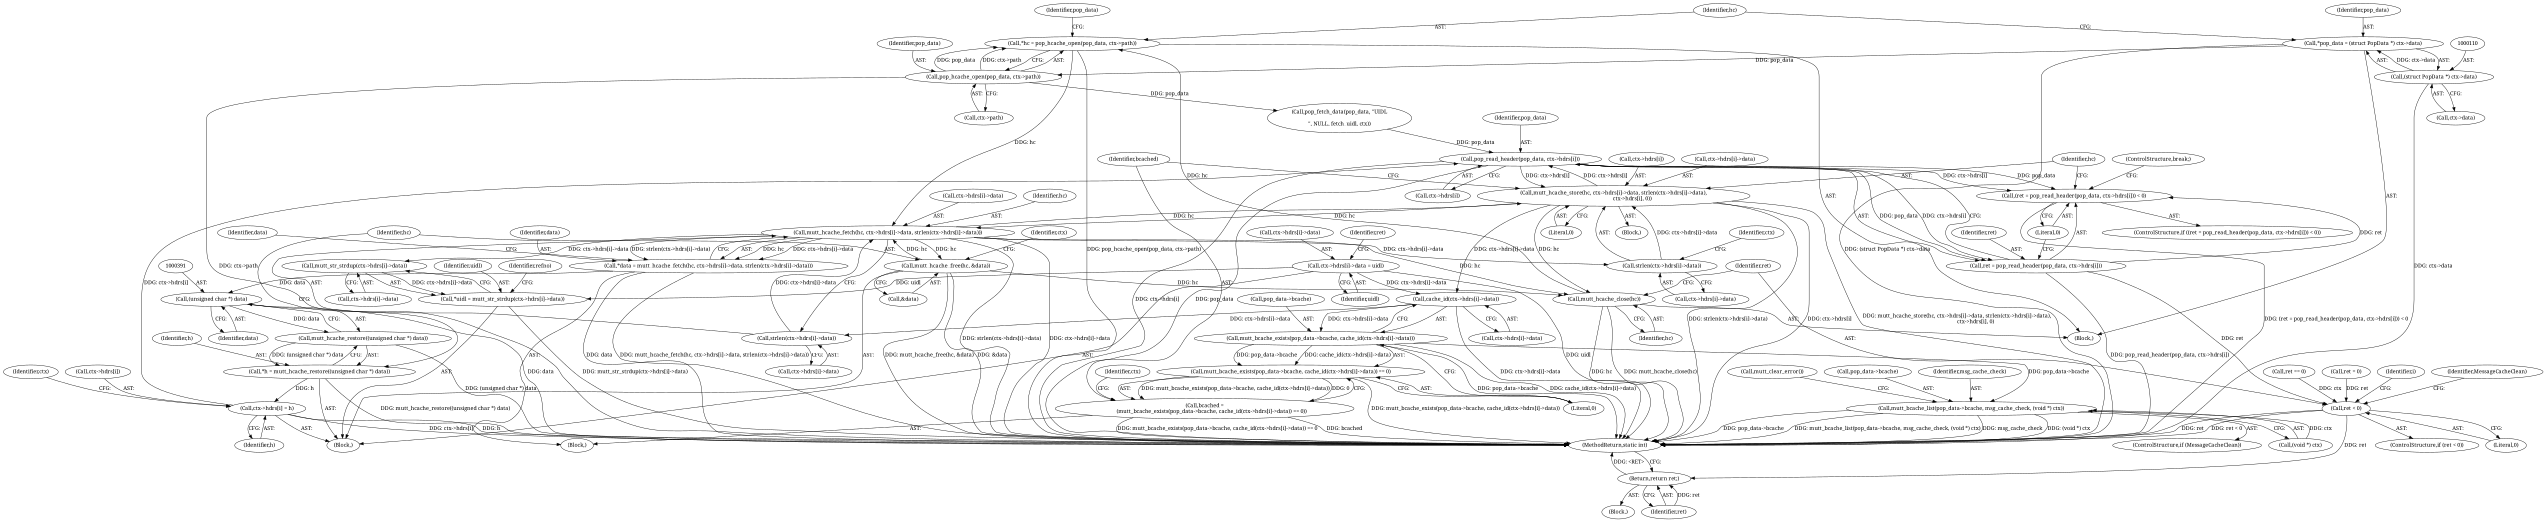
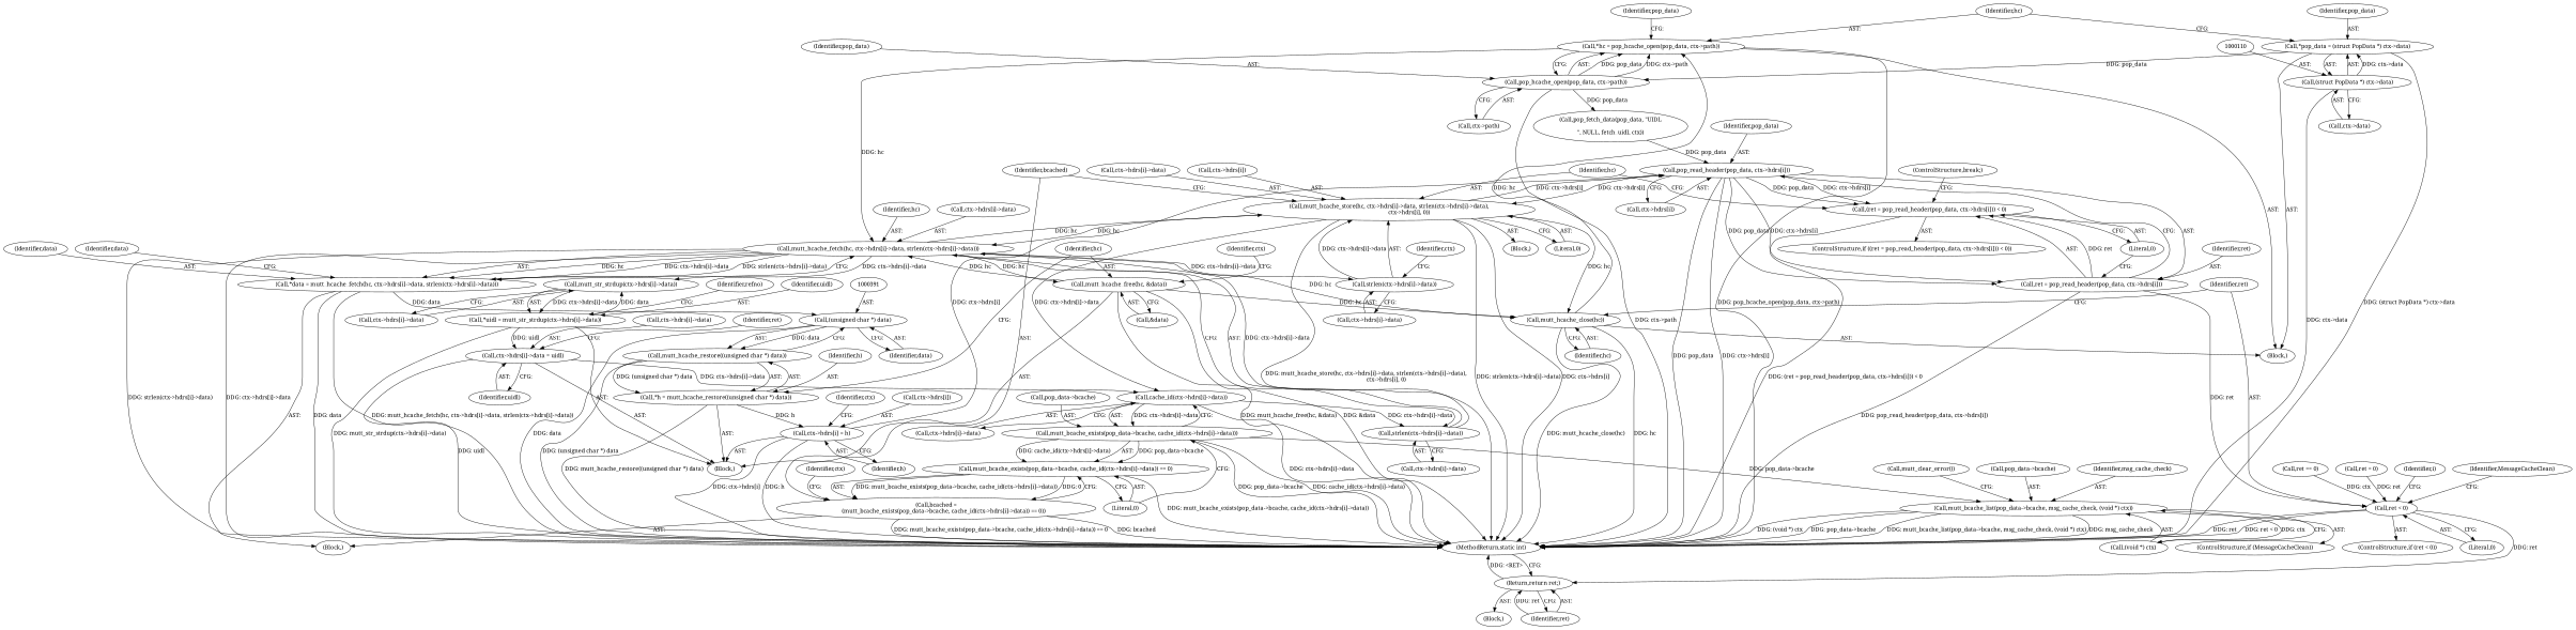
  digraph {
    fontname="Noto Serif"
    node [fontname="Noto Serif"]
    edge [fontname="Noto Serif"]
    n1 [label="(Call,*hc = pop_hcache_open(pop_data, ctx->path))"]
    n2 [label="(Call,pop_hcache_open(pop_data, ctx->path))"]
    n3 [label="(Call,mutt_hcache_fetch(hc, ctx->hdrs[i]->data, strlen(ctx->hdrs[i]->data)))"]
    n4 [label="(MethodReturn,static int)"]
    n5 [label="(Block,)"]
    n6 [label="(Call,pop_fetch_data(pop_data, \"UIDL\r\n\", NULL, fetch_uidl, ctx))"]
    n7 [label="(Call,ctx->path)"]
    n8 [label="(Call,mutt_hcache_close(hc))"]
    n9 [label="(Call,*data = mutt_hcache_fetch(hc, ctx->hdrs[i]->data, strlen(ctx->hdrs[i]->data)))"]
    n10 [label="(Call,mutt_hcache_store(hc, ctx->hdrs[i]->data, strlen(ctx->hdrs[i]->data),\n                          ctx->hdrs[i], 0))"]
    n11 [label="(Call,strlen(ctx->hdrs[i]->data))"]
    n12 [label="(Call,mutt_str_strdup(ctx->hdrs[i]->data))"]
    n13 [label="(Call,mutt_hcache_free(hc, &data))"]
    n14 [label="(Call,strlen(ctx->hdrs[i]->data))"]
    n15 [label="(Identifier,hc)"]
    n16 [label="(Return,return ret;)"]
    n17 [label="(Call,pop_read_header(pop_data, ctx->hdrs[i]))"]
    n18 [label="(Call,*pop_data = (struct PopData *) ctx->data)"]
    n19 [label="(Call,(struct PopData *) ctx->data)"]
    n20 [label="(Call,ctx->data)"]
    n21 [label="(Call,(unsigned char *) data)"]
    n22 [label="(Block,)"]
    n23 [label="(Call,cache_id(ctx->hdrs[i]->data))"]
    n24 [label="(Literal,0)"]
    n25 [label="(Block,)"]
    n26 [label="(Call,ctx->hdrs[i]->data)"]
    n27 [label="(Call,*uidl = mutt_str_strdup(ctx->hdrs[i]->data))"]
    n28 [label="(Call,ctx->hdrs[i]->data)"]
    n29 [label="(Block,)"]
    n30 [label="(Call,&data)"]
    n31 [label="(Call,ctx->hdrs[i]->data)"]
    n32 [label="(Call,mutt_hcache_restore((unsigned char *) data))"]
    n33 [label="(Identifier,data)"]
    n34 [label="(Call,*h = mutt_hcache_restore((unsigned char *) data))"]
    n35 [label="(Call,ctx->hdrs[i] = h)"]
    n36 [label="(Identifier,h)"]
    n37 [label="(Call,(ret = pop_read_header(pop_data, ctx->hdrs[i])) < 0)"]
    n38 [label="(Call,ret = pop_read_header(pop_data, ctx->hdrs[i]))"]
    n39 [label="(Call,ctx->hdrs[i])"]
    n40 [label="(Literal,0)"]
    n41 [label="(ControlStructure,if ((ret = pop_read_header(pop_data, ctx->hdrs[i])) < 0))"]
    n42 [label="(Call,ret < 0)"]
    n43 [label="(ControlStructure,if (ret < 0))"]
    n44 [label="(Literal,0)"]
    n45 [label="(Block,)"]
    n46 [label="(Identifier,ret)"]
    n47 [label="(Call,mutt_bcache_exists(pop_data->bcache, cache_id(ctx->hdrs[i]->data)))"]
    n48 [label="(Call,ctx->hdrs[i]->data)"]
    n49 [label="(Call,mutt_bcache_exists(pop_data->bcache, cache_id(ctx->hdrs[i]->data)) == 0)"]
    n50 [label="(Call,mutt_bcache_list(pop_data->bcache, msg_cache_check, (void *) ctx))"]
    n51 [label="(Call,bcached =\n          (mutt_bcache_exists(pop_data->bcache, cache_id(ctx->hdrs[i]->data)) == 0))"]
    n52 [label="(Literal,0)"]
    n53 [label="(ControlStructure,if (MessageCacheClean))"]
    n54 [label="(Call,(void *) ctx)"]
    n55 [label="(Call,ctx->hdrs[i]->data = uidl)"]
    n56 [label="(Identifier,uidl)"]
    n57 [label="(Call,ret == 0)"]
    n58 [label="(Identifier,hc)"]
    n59 [label="(Identifier,uidl)"]
    n60 [label="(Identifier,msg_cache_check)"]
    n61 [label="(Identifier,ret)"]
    n62 [label="(Identifier,hc)"]
    n63 [label="(Identifier,ret)"]
    n64 [label="(Identifier,ctx)"]
    n65 [label="(Identifier,bcached)"]
    n66 [label="(Call,ret = 0)"]
    n67 [label="(Identifier,ctx)"]
    n68 [label="(Identifier,i)"]
    n69 [label="(Call,ctx->hdrs[i]->data)"]
    n70 [label="(Identifier,MessageCacheClean)"]
    n71 [label="(Identifier,ret)"]
    n72 [label="(Identifier,pop_data)"]
    n73 [label="(Call,pop_data->bcache)"]
    n74 [label="(Identifier,hc)"]
    n75 [label="(Identifier,pop_data)"]
    n76 [label="(Identifier,ctx)"]
    n77 [label="(ControlStructure,break;)"]
    n78 [label="(Call,mutt_clear_error())"]
    n79 [label="(Identifier,pop_data)"]
    n80 [label="(Call,ctx->hdrs[i])"]
    n81 [label="(Identifier,h)"]
    n82 [label="(Call,pop_data->bcache)"]
    n83 [label="(Identifier,ctx)"]
    n84 [label="(Identifier,pop_data)"]
    n85 [label="(Identifier,data)"]
    n86 [label="(Call,ctx->hdrs[i]->data)"]
    n87 [label="(Call,ctx->hdrs[i]->data)"]
    n88 [label="(Identifier,hc)"]
    n89 [label="(Identifier,data)"]
    n90 [label="(Identifier,refno)"]
    n91 [label="(Call,ctx->hdrs[i])"]
    1000110
    1000391
    n1 -> n2 [label="CFG: "]
    n1 -> n3 [label="DDG: hc"]
    n1 -> n4 [label="DDG: pop_hcache_open(pop_data, ctx->path)"]
    n1 -> n5 [label="AST: "]
    n2 -> n1 [label="AST: "]
    n2 -> n1 [label="DDG: pop_data"]
    n2 -> n1 [label="DDG: ctx->path"]
    n2 -> n4 [label="DDG: ctx->path"]
    n2 -> n6 [label="DDG: pop_data"]
    n2 -> n7 [label="CFG: "]
    n3 -> n4 [label="DDG: strlen(ctx->hdrs[i]->data)"]
    n3 -> n4 [label="DDG: ctx->hdrs[i]->data"]
    n3 -> n8 [label="DDG: hc"]
    n3 -> n9 [label="AST: "]
    n3 -> n9 [label="DDG: hc"]
    n3 -> n9 [label="DDG: ctx->hdrs[i]->data"]
    n3 -> n9 [label="DDG: strlen(ctx->hdrs[i]->data)"]
    n3 -> n10 [label="DDG: hc"]
    n3 -> n11 [label="CFG: "]
    n3 -> n12 [label="DDG: ctx->hdrs[i]->data"]
    n3 -> n13 [label="DDG: hc"]
    n3 -> n14 [label="DDG: ctx->hdrs[i]->data"]
    n4 -> n16 [label="CFG: "]
    n6 -> n17 [label="DDG: pop_data"]
    n7 -> n2 [label="AST: "]
    n8 -> n1 [label="DDG: hc"]
    n8 -> n4 [label="DDG: mutt_hcache_close(hc)"]
    n8 -> n4 [label="DDG: hc"]
    n8 -> n5 [label="AST: "]
    n8 -> n15 [label="CFG: "]
    n9 -> n3 [label="CFG: "]
    n9 -> n4 [label="DDG: data"]
    n9 -> n4 [label="DDG: mutt_hcache_fetch(hc, ctx->hdrs[i]->data, strlen(ctx->hdrs[i]->data))"]
    n9 -> n21 [label="DDG: data"]
    n9 -> n22 [label="AST: "]
    n10 -> n3 [label="DDG: hc"]
    n10 -> n4 [label="DDG: mutt_hcache_store(hc, ctx->hdrs[i]->data, strlen(ctx->hdrs[i]->data),\n                          ctx->hdrs[i], 0)"]
    n10 -> n4 [label="DDG: strlen(ctx->hdrs[i]->data)"]
    n10 -> n4 [label="DDG: ctx->hdrs[i]"]
    n10 -> n8 [label="DDG: hc"]
    n10 -> n17 [label="DDG: ctx->hdrs[i]"]
    n10 -> n23 [label="DDG: ctx->hdrs[i]->data"]
    n10 -> n24 [label="CFG: "]
    n10 -> n25 [label="AST: "]
    n11 -> n3 [label="AST: "]
    n11 -> n3 [label="DDG: ctx->hdrs[i]->data"]
    n11 -> n26 [label="CFG: "]
    n12 -> n27 [label="AST: "]
    n12 -> n27 [label="DDG: ctx->hdrs[i]->data"]
    n12 -> n28 [label="CFG: "]
    n13 -> n3 [label="DDG: hc"]
    n13 -> n4 [label="DDG: mutt_hcache_free(hc, &data)"]
    n13 -> n4 [label="DDG: &data"]
    n13 -> n8 [label="DDG: hc"]
    n13 -> n29 [label="AST: "]
    n13 -> n30 [label="CFG: "]
    n14 -> n10 [label="AST: "]
    n14 -> n10 [label="DDG: ctx->hdrs[i]->data"]
    n14 -> n31 [label="CFG: "]
    n15 -> n8 [label="AST: "]
    n16 -> n4 [label="DDG: <RET>"]
    n16 -> n45 [label="AST: "]
    n16 -> n46 [label="CFG: "]
    n17 -> n4 [label="DDG: pop_data"]
    n17 -> n4 [label="DDG: ctx->hdrs[i]"]
    n17 -> n10 [label="DDG: ctx->hdrs[i]"]
    n17 -> n37 [label="DDG: pop_data"]
    n17 -> n37 [label="DDG: ctx->hdrs[i]"]
    n17 -> n38 [label="AST: "]
    n17 -> n38 [label="DDG: pop_data"]
    n17 -> n38 [label="DDG: ctx->hdrs[i]"]
    n17 -> n39 [label="CFG: "]
    n18 -> n2 [label="DDG: pop_data"]
    n18 -> n4 [label="DDG: (struct PopData *) ctx->data"]
    n18 -> n5 [label="AST: "]
    n18 -> n19 [label="AST: "]
    n19 -> n4 [label="DDG: ctx->data"]
    n19 -> n18 [label="AST: "]
    n19 -> n18 [label="DDG: ctx->data"]
    n19 -> n20 [label="CFG: "]
    n20 -> n19 [label="AST: "]
    n21 -> n4 [label="DDG: data"]
    n21 -> n32 [label="AST: "]
    n21 -> n32 [label="DDG: data"]
    n21 -> n33 [label="CFG: "]
    n23 -> n4 [label="DDG: ctx->hdrs[i]->data"]
    n23 -> n11 [label="DDG: ctx->hdrs[i]->data"]
    n23 -> n47 [label="AST: "]
    n23 -> n47 [label="DDG: ctx->hdrs[i]->data"]
    n23 -> n48 [label="CFG: "]
    n24 -> n10 [label="AST: "]
    n26 -> n11 [label="AST: "]
    n27 -> n4 [label="DDG: mutt_str_strdup(ctx->hdrs[i]->data)"]
-   n27 -> n12 [label="CFG: "]
+   n27 -> n12 [label="DDG: data"]
    n27 -> n29 [label="AST: "]
-   n55 -> n27 [label="DDG: uidl"]
+   n27 -> n55 [label="DDG: uidl"]
    n28 -> n12 [label="AST: "]
    n30 -> n13 [label="AST: "]
    n31 -> n14 [label="AST: "]
    n32 -> n4 [label="DDG: (unsigned char *) data"]
    n32 -> n21 [label="CFG: "]
    n32 -> n34 [label="AST: "]
    n32 -> n34 [label="DDG: (unsigned char *) data"]
    n33 -> n21 [label="AST: "]
    n34 -> n4 [label="DDG: mutt_hcache_restore((unsigned char *) data)"]
    n34 -> n29 [label="AST: "]
-   n34 -> n32 [label="CFG: "]
+   n34 -> n32 [label="AST: "]
    n34 -> n35 [label="DDG: h"]
    n35 -> n4 [label="DDG: ctx->hdrs[i]"]
    n35 -> n4 [label="DDG: h"]
    n35 -> n17 [label="DDG: ctx->hdrs[i]"]
    n35 -> n29 [label="AST: "]
    n35 -> n36 [label="CFG: "]
    n36 -> n35 [label="AST: "]
    n37 -> n4 [label="DDG: (ret = pop_read_header(pop_data, ctx->hdrs[i])) < 0"]
    n37 -> n40 [label="CFG: "]
    n37 -> n41 [label="AST: "]
    n38 -> n4 [label="DDG: pop_read_header(pop_data, ctx->hdrs[i])"]
    n38 -> n17 [label="CFG: "]
    n38 -> n37 [label="AST: "]
    n38 -> n37 [label="DDG: ret"]
    n38 -> n42 [label="DDG: ret"]
    n39 -> n17 [label="AST: "]
    n40 -> n37 [label="AST: "]
    n40 -> n38 [label="CFG: "]
    n42 -> n4 [label="DDG: ret"]
    n42 -> n4 [label="DDG: ret < 0"]
    n42 -> n16 [label="DDG: ret"]
    n42 -> n43 [label="AST: "]
    n42 -> n44 [label="CFG: "]
    n44 -> n42 [label="AST: "]
    n46 -> n16 [label="AST: "]
    n46 -> n16 [label="DDG: ret"]
    n47 -> n4 [label="DDG: pop_data->bcache"]
    n47 -> n4 [label="DDG: cache_id(ctx->hdrs[i]->data)"]
    n47 -> n23 [label="CFG: "]
    n47 -> n49 [label="AST: "]
    n47 -> n49 [label="DDG: pop_data->bcache"]
    n47 -> n49 [label="DDG: cache_id(ctx->hdrs[i]->data)"]
    n47 -> n50 [label="DDG: pop_data->bcache"]
    n48 -> n23 [label="AST: "]
    n49 -> n4 [label="DDG: mutt_bcache_exists(pop_data->bcache, cache_id(ctx->hdrs[i]->data))"]
    n49 -> n51 [label="AST: "]
    n49 -> n51 [label="DDG: mutt_bcache_exists(pop_data->bcache, cache_id(ctx->hdrs[i]->data))"]
    n49 -> n51 [label="DDG: 0"]
    n49 -> n52 [label="CFG: "]
    n50 -> n4 [label="DDG: mutt_bcache_list(pop_data->bcache, msg_cache_check, (void *) ctx)"]
    n50 -> n4 [label="DDG: msg_cache_check"]
    n50 -> n4 [label="DDG: (void *) ctx"]
    n50 -> n4 [label="DDG: pop_data->bcache"]
    n50 -> n53 [label="AST: "]
    n50 -> n54 [label="CFG: "]
    n51 -> n4 [label="DDG: mutt_bcache_exists(pop_data->bcache, cache_id(ctx->hdrs[i]->data)) == 0"]
    n51 -> n4 [label="DDG: bcached"]
    n51 -> n22 [label="AST: "]
    n51 -> n49 [label="CFG: "]
    n52 -> n47 [label="CFG: "]
    n52 -> n49 [label="AST: "]
    n54 -> n50 [label="AST: "]
    n54 -> n50 [label="DDG: ctx"]
    n55 -> n4 [label="DDG: uidl"]
    n55 -> n23 [label="DDG: ctx->hdrs[i]->data"]
    n55 -> n29 [label="AST: "]
    n55 -> n56 [label="CFG: "]
    n56 -> n55 [label="AST: "]
    n57 -> n42 [label="DDG: ctx"]
    n58 -> n10 [label="AST: "]
    n58 -> n37 [label="CFG: "]
    n59 -> n27 [label="AST: "]
    n60 -> n50 [label="AST: "]
    n61 -> n38 [label="AST: "]
    n62 -> n13 [label="AST: "]
    n62 -> n34 [label="CFG: "]
    n63 -> n55 [label="CFG: "]
    n64 -> n51 [label="CFG: "]
    n65 -> n10 [label="CFG: "]
    n65 -> n51 [label="AST: "]
    n66 -> n42 [label="DDG: ret"]
    n67 -> n14 [label="CFG: "]
    n68 -> n42 [label="CFG: "]
    n69 -> n55 [label="AST: "]
    n70 -> n42 [label="CFG: "]
    n71 -> n8 [label="CFG: "]
    n71 -> n42 [label="AST: "]
    n72 -> n1 [label="CFG: "]
    n73 -> n47 [label="AST: "]
    n74 -> n1 [label="AST: "]
    n74 -> n18 [label="CFG: "]
    n75 -> n2 [label="AST: "]
    n76 -> n13 [label="CFG: "]
    n77 -> n37 [label="CFG: "]
    n78 -> n50 [label="CFG: "]
    n79 -> n17 [label="AST: "]
    n80 -> n10 [label="AST: "]
    n81 -> n34 [label="AST: "]
    n82 -> n50 [label="AST: "]
    n83 -> n35 [label="CFG: "]
    n84 -> n18 [label="AST: "]
    n85 -> n9 [label="AST: "]
    n86 -> n10 [label="AST: "]
    n87 -> n3 [label="AST: "]
    n88 -> n3 [label="AST: "]
    n89 -> n9 [label="CFG: "]
    n90 -> n27 [label="CFG: "]
    n91 -> n35 [label="AST: "]
    1000110 -> n19 [label="AST: "]
    1000391 -> n21 [label="AST: "]
  }
